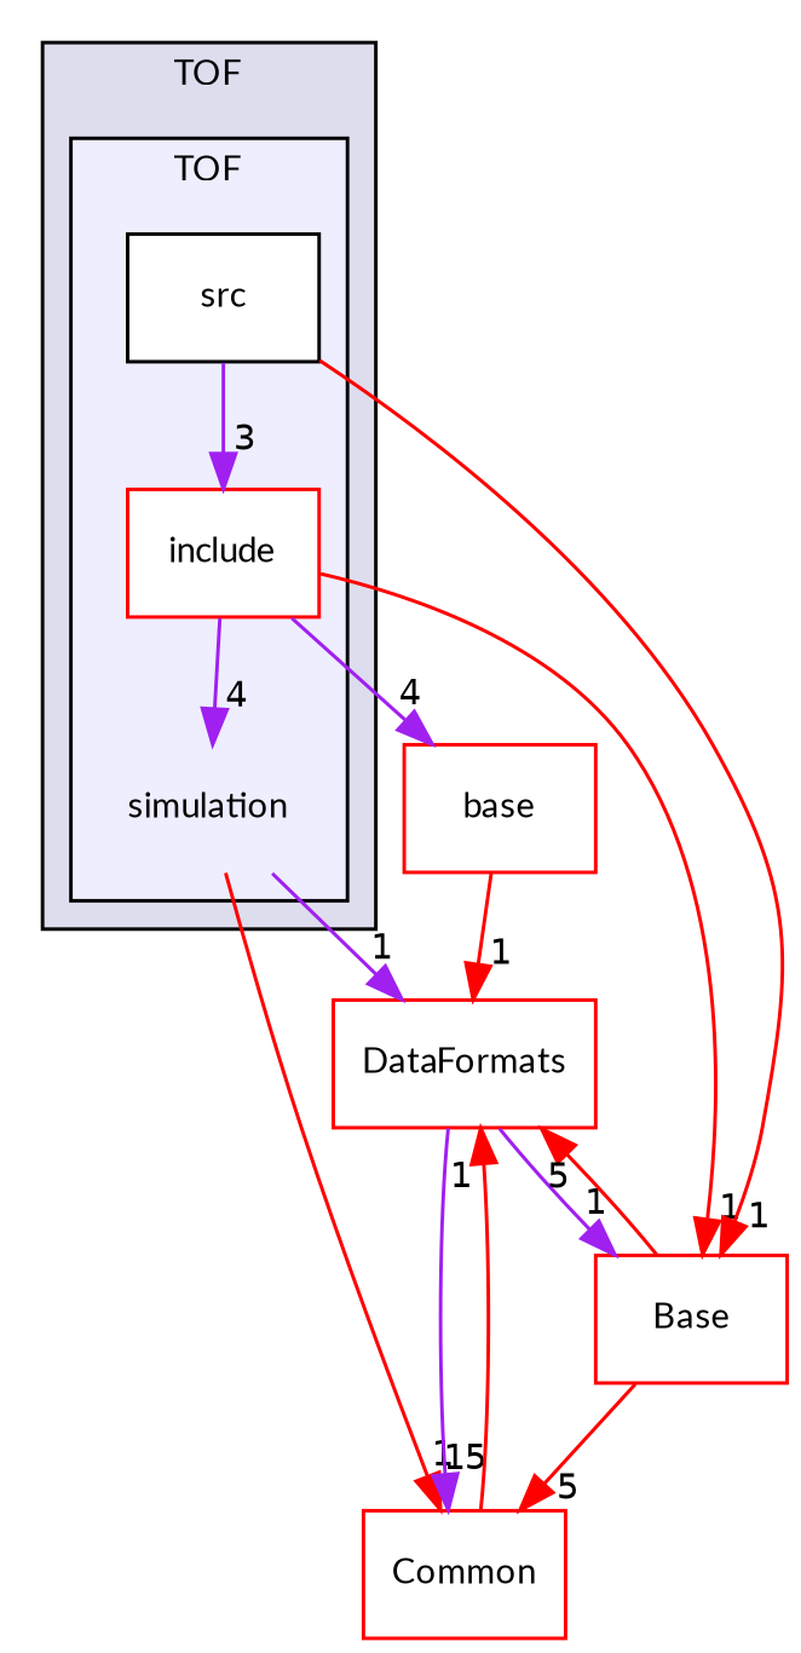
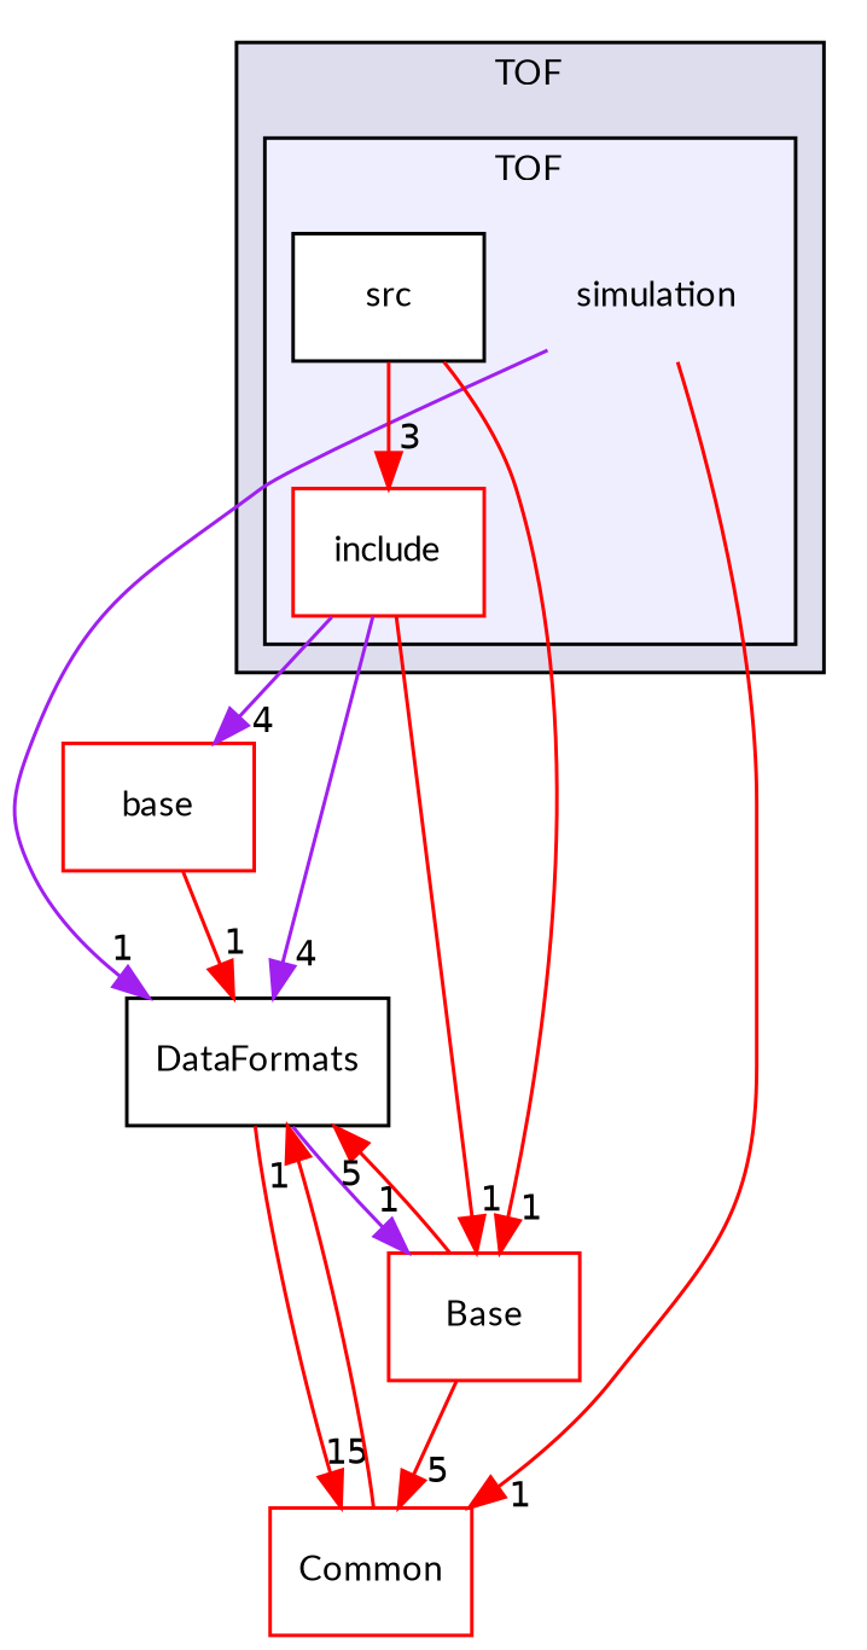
  digraph {
    compound=true
    fontname=Lato
    node [fontname=Lato fontsize=10 shape=box color=red]
    edge [color=red fontname=Lato headlabel=1 labeldistance=1.5 labelfontname=Helvetica labelfontsize=10]
    n1 [label=simulation shape=plaintext color=""]
    n2 [fillcolor=white label=include style=filled]
    n3 [color=black fillcolor=white label=src style=filled]
-   n4 [label=DataFormats]
+   n4 [color=black label=DataFormats]
    n5 [label=Common]
    n6 [label=Base]
    n7 [label=base]
    subgraph cluster_1 {
      bgcolor="#ddddee"
      fontsize=10
      label=TOF
      pencolor=black
      subgraph cluster_2 {
        bgcolor="#eeeeff"
        fontsize=10
        label=TOF
        pencolor=black
        n1
        n2
        n3
      }
    }
    n1 -> n4 [color=purple]
    n1 -> n5
-   n2 -> n1 [color=purple headlabel=4]
+   n2 -> n4 [color=purple headlabel=4]
    n2 -> n6
    n2 -> n7 [color=purple headlabel=4]
-   n3 -> n2 [color=purple headlabel=3]
+   n3 -> n2 [headlabel=3]
    n3 -> n6
-   n4 -> n5 [color=purple headlabel=15]
+   n4 -> n5 [headlabel=15]
    n4 -> n6 [color=purple]
    n5 -> n4
    n6 -> n4 [headlabel=5]
    n6 -> n5 [headlabel=5]
    n7 -> n4
  }
